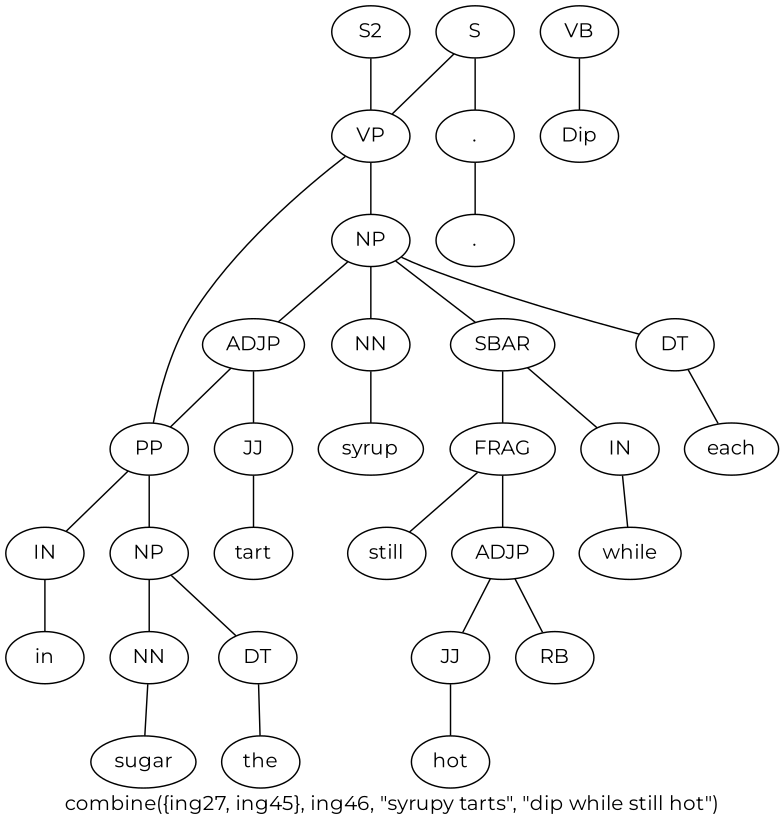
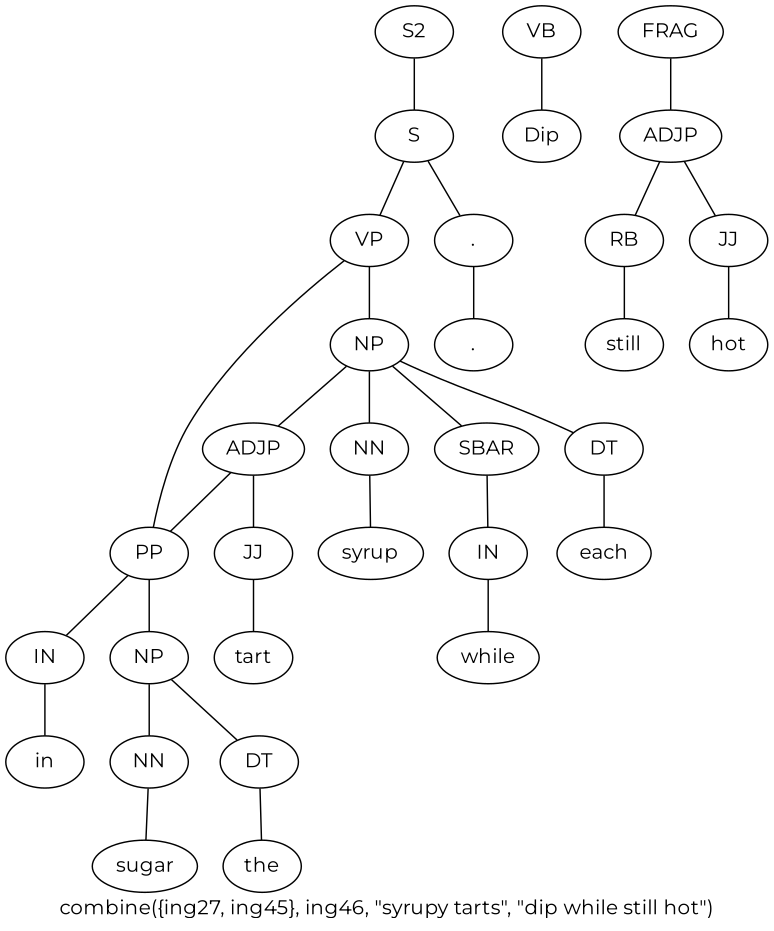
  graph {
    fontname=Montserrat
    label="combine({ing27, ing45}, ing46, \"syrupy tarts\", \"dip while still hot\")"
    node [fontname=Montserrat]
    edge [fontname=Montserrat]
    n1 [label=S2]
    n2 [label=S]
    n3 [label=VP]
    n4 [label="."]
    n5 [label=NP]
    n6 [label=PP]
    n7 [label="."]
    n8 [label=VB]
    n9 [label=Dip]
    n10 [label=DT]
    n11 [label=ADJP]
    n12 [label=NN]
    n13 [label=SBAR]
    n14 [label=each]
    n15 [label=JJ]
    n16 [label=syrup]
    n17 [label=IN]
    n18 [label=FRAG]
    n19 [label=tart]
    n20 [label=IN]
    n21 [label=NP]
    n22 [label=in]
    n23 [label=DT]
    n24 [label=NN]
    n25 [label=the]
    n26 [label=sugar]
    n27 [label=while]
    n28 [label=ADJP]
    n29 [label=RB]
    n30 [label=JJ]
    n31 [label=still]
    n32 [label=hot]
-   n1 -- n3
+   n1 -- n2
    n2 -- n3
    n2 -- n4
    n3 -- n5
    n3 -- n6
    n4 -- n7
    n5 -- n10
    n5 -- n11
    n5 -- n12
    n5 -- n13
    n6 -- n20
    n6 -- n21
    n8 -- n9
    n10 -- n14
    n11 -- n6
    n11 -- n15
    n12 -- n16
    n13 -- n17
-   n13 -- n18
    n15 -- n19
    n17 -- n27
    n18 -- n28
    n20 -- n22
    n21 -- n23
    n21 -- n24
    n23 -- n25
    n24 -- n26
    n28 -- n29
    n28 -- n30
-   n18 -- n31
+   n29 -- n31
    n30 -- n32
  }
